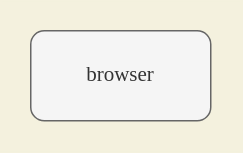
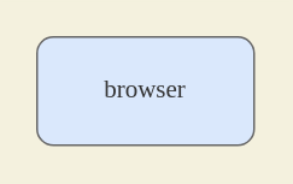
  <mxCell id="0" />
  <mxCell id="1" parent="0" />
- <mxCell id="2" value="&lt;p&gt;&lt;font size=&quot;1&quot; face=&quot;Comic Sans MS&quot;&gt;&lt;span style=&quot;font-size: 14px;&quot;&gt;browser&lt;/span&gt;&lt;/font&gt;&lt;/p&gt;" style="rounded=1;whiteSpace=wrap;html=1;glass=0;shadow=0;fillColor=#f5f5f5;fontColor=#333333;strokeColor=#666666;" vertex="1" parent="1"><mxGeometry x="20" y="20" width="120" height="60" as="geometry" /></mxCell>
+ <mxCell id="2" value="&lt;p&gt;&lt;font size=&quot;1&quot; face=&quot;Comic Sans MS&quot;&gt;&lt;span style=&quot;font-size: 14px;&quot;&gt;browser&lt;/span&gt;&lt;/font&gt;&lt;/p&gt;" style="rounded=1;whiteSpace=wrap;html=1;glass=0;shadow=0;fillColor=#dae8fc;fontColor=#333333;strokeColor=#666666;" vertex="1" parent="1"><mxGeometry x="20" y="20" width="120" height="60" as="geometry" /></mxCell>
